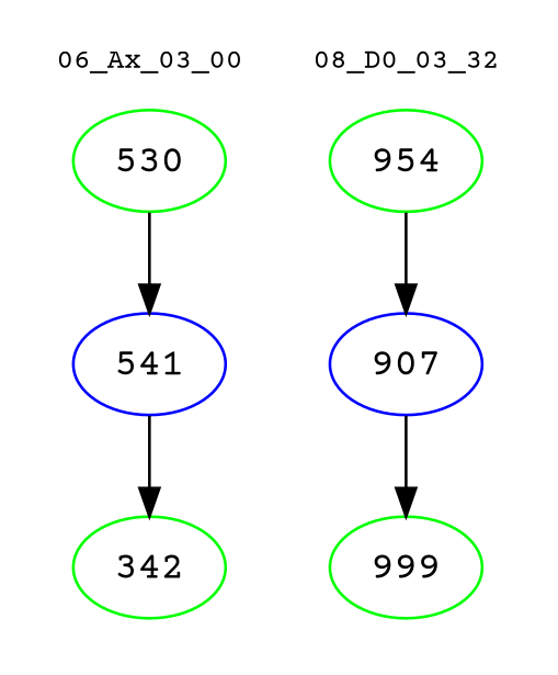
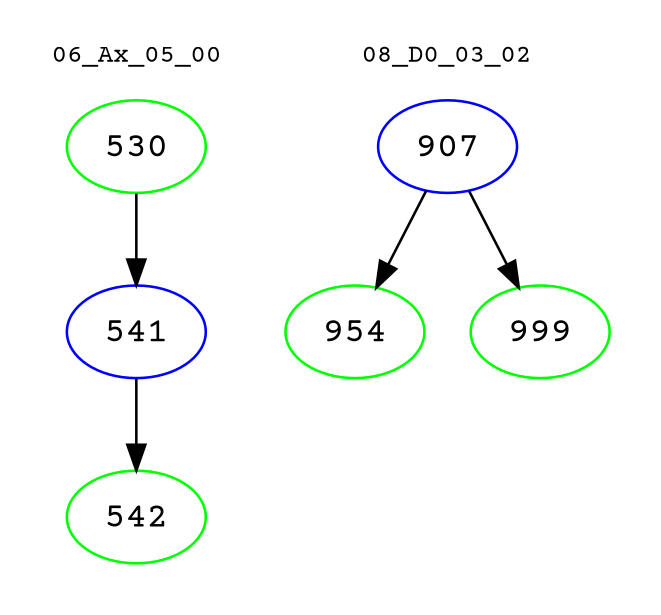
  digraph {
    fontname="Courier Prime"
    node [color=green fontname="Courier Prime"]
    edge [color=black fontname="Courier Prime"]
    n1 [label=530]
    n2 [color=blue label=541]
-   n3 [label=342]
+   n3 [label=542]
    n4 [label=954]
    n5 [color=blue label=907]
    n6 [label=999]
    subgraph cluster_1 {
      color=white
      fontsize=10
-     label="06_Ax_03_00"
+     label="06_Ax_05_00"
      n1
      n2
      n3
    }
    subgraph cluster_2 {
      color=white
      fontsize=10
-     label="08_D0_03_32"
+     label="08_D0_03_02"
      n4
      n5
      n6
    }
    n1 -> n2
    n2 -> n3
-   n4 -> n5
+   n5 -> n4
    n5 -> n6
  }
